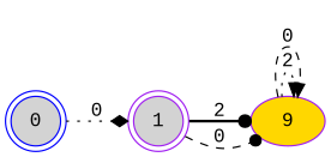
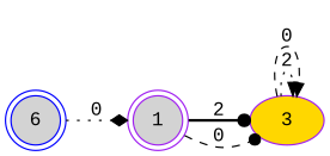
  digraph {
    fontname="Liberation Mono"
    rankdir=LR
    node [color=purple fillcolor=lightgrey fontname="Liberation Mono" shape=doublecircle style=filled]
    edge [arrowhead=dot fontname="Liberation Mono" style=dotted]
-   n1 [color=blue label=0]
+   n1 [color=blue label=6]
    n2 [label=1]
-   n3 [fillcolor=gold label=9 shape=""]
+   n3 [fillcolor=gold label=3 shape=""]
    n1 -> n2 [arrowhead=diamond label=0]
    n2 -> n3 [label=2 style=bold]
    n2 -> n3 [label=0 style=dashed]
    n3 -> n3 [arrowhead=normal label=2]
    n3 -> n3 [arrowhead=normal label=0 style=dashed]
  }
